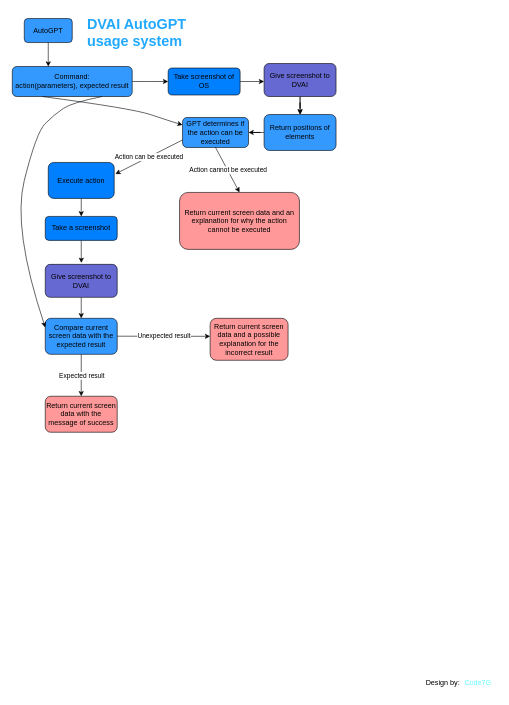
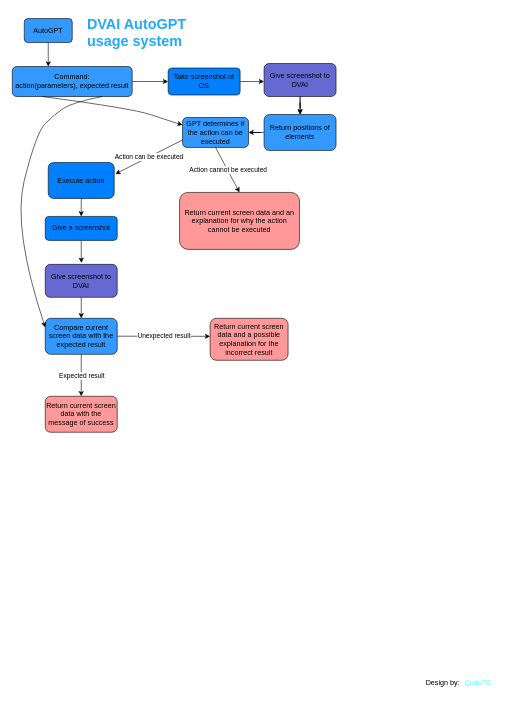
  <mxCell id="0" />
  <mxCell id="1" parent="0" />
  <mxCell id="2" style="edgeStyle=orthogonalEdgeStyle;rounded=0;orthogonalLoop=1;jettySize=auto;html=1;" parent="1" source="3" edge="1"><mxGeometry relative="1" as="geometry"><mxPoint x="80" y="110" as="targetPoint" /></mxGeometry></mxCell>
  <mxCell id="3" value="AutoGPT" style="rounded=1;whiteSpace=wrap;html=1;fillColor=#3399FF;" parent="1" vertex="1"><mxGeometry x="40" y="30" width="80" height="40" as="geometry" /></mxCell>
  <mxCell id="4" style="edgeStyle=orthogonalEdgeStyle;rounded=0;orthogonalLoop=1;jettySize=auto;html=1;exitX=1;exitY=0.5;exitDx=0;exitDy=0;" parent="1" source="5" edge="1"><mxGeometry relative="1" as="geometry"><mxPoint x="280" y="135" as="targetPoint" /></mxGeometry></mxCell>
  <mxCell id="5" value="Command:&lt;br&gt;action(parameters), expected result" style="rounded=1;whiteSpace=wrap;html=1;fillColor=#3399FF;" parent="1" vertex="1"><mxGeometry x="20" y="110" width="200" height="50" as="geometry" /></mxCell>
  <mxCell id="6" style="edgeStyle=orthogonalEdgeStyle;rounded=0;orthogonalLoop=1;jettySize=auto;html=1;exitX=1;exitY=0.5;exitDx=0;exitDy=0;" parent="1" source="7" edge="1"><mxGeometry relative="1" as="geometry"><mxPoint x="440" y="135" as="targetPoint" /></mxGeometry></mxCell>
  <mxCell id="7" value="Take screenshot of OS" style="rounded=1;whiteSpace=wrap;html=1;fillColor=#007FFF;" parent="1" vertex="1"><mxGeometry x="280" y="112.5" width="120" height="45" as="geometry" /></mxCell>
  <mxCell id="8" style="edgeStyle=orthogonalEdgeStyle;rounded=0;orthogonalLoop=1;jettySize=auto;html=1;exitX=0.5;exitY=1;exitDx=0;exitDy=0;" parent="1" source="10" edge="1"><mxGeometry relative="1" as="geometry"><mxPoint x="500.143" y="190" as="targetPoint" /></mxGeometry></mxCell>
  <mxCell id="9" value="" style="edgeStyle=orthogonalEdgeStyle;rounded=0;orthogonalLoop=1;jettySize=auto;html=1;" edge="1" parent="1" source="10" target="12"><mxGeometry relative="1" as="geometry" /></mxCell>
  <mxCell id="10" value="Give screenshot to DVAI" style="rounded=1;whiteSpace=wrap;html=1;fillColor=#6669D1;" parent="1" vertex="1"><mxGeometry x="440" y="105" width="120" height="55" as="geometry" /></mxCell>
  <mxCell id="11" style="edgeStyle=orthogonalEdgeStyle;rounded=0;orthogonalLoop=1;jettySize=auto;html=1;entryX=1;entryY=0.5;entryDx=0;entryDy=0;" parent="1" source="12" target="13" edge="1"><mxGeometry relative="1" as="geometry" /></mxCell>
  <mxCell id="12" value="Return positions of elements" style="rounded=1;whiteSpace=wrap;html=1;fillColor=#3399FF;" parent="1" vertex="1"><mxGeometry x="440" y="190" width="120" height="60" as="geometry" /></mxCell>
  <mxCell id="13" value="GPT determines if the action can be executed" style="rounded=1;whiteSpace=wrap;html=1;fillColor=#3399FF;" parent="1" vertex="1"><mxGeometry x="304" y="195" width="110" height="50" as="geometry" /></mxCell>
  <mxCell id="14" value="" style="curved=1;endArrow=classic;html=1;rounded=0;exitX=0.25;exitY=1;exitDx=0;exitDy=0;entryX=0;entryY=0.25;entryDx=0;entryDy=0;" parent="1" source="5" target="13" edge="1"><mxGeometry width="50" height="50" relative="1" as="geometry"><mxPoint x="150" y="230" as="sourcePoint" /><mxPoint x="200" y="180" as="targetPoint" /><Array as="points"><mxPoint x="220" y="180" /><mxPoint x="280" y="200" /></Array></mxGeometry></mxCell>
  <mxCell id="15" style="edgeStyle=orthogonalEdgeStyle;rounded=0;orthogonalLoop=1;jettySize=auto;html=1;" parent="1" source="16" edge="1"><mxGeometry relative="1" as="geometry"><mxPoint x="135" y="360" as="targetPoint" /></mxGeometry></mxCell>
  <mxCell id="16" value="Execute action" style="rounded=1;whiteSpace=wrap;html=1;fillColor=#007FFF;" parent="1" vertex="1"><mxGeometry x="80" y="270" width="110" height="60" as="geometry" /></mxCell>
  <mxCell id="17" value="Return current screen data and an explanation for why the action cannot be executed" style="rounded=1;whiteSpace=wrap;html=1;fillColor=#FF9999;" parent="1" vertex="1"><mxGeometry x="299" y="320" width="200" height="95" as="geometry" /></mxCell>
  <mxCell id="18" value="" style="endArrow=classic;html=1;rounded=0;exitX=0.5;exitY=1;exitDx=0;exitDy=0;entryX=0.5;entryY=0;entryDx=0;entryDy=0;" parent="1" source="13" target="17" edge="1"><mxGeometry relative="1" as="geometry"><mxPoint x="310" y="280" as="sourcePoint" /><mxPoint x="410" y="280" as="targetPoint" /></mxGeometry></mxCell>
  <mxCell id="19" value="Action cannot be executed" style="edgeLabel;resizable=0;html=1;align=center;verticalAlign=middle;" parent="18" connectable="0" vertex="1"><mxGeometry relative="1" as="geometry" /></mxCell>
  <mxCell id="20" value="" style="endArrow=classic;html=1;rounded=0;exitX=0;exitY=0.75;exitDx=0;exitDy=0;entryX=1.018;entryY=0.32;entryDx=0;entryDy=0;entryPerimeter=0;" parent="1" source="13" target="16" edge="1"><mxGeometry relative="1" as="geometry"><mxPoint x="160" y="280" as="sourcePoint" /><mxPoint x="260" y="280" as="targetPoint" /></mxGeometry></mxCell>
  <mxCell id="21" value="Action can be executed" style="edgeLabel;resizable=0;html=1;align=center;verticalAlign=middle;" parent="20" connectable="0" vertex="1"><mxGeometry relative="1" as="geometry" /></mxCell>
  <mxCell id="22" style="edgeStyle=orthogonalEdgeStyle;rounded=0;orthogonalLoop=1;jettySize=auto;html=1;entryX=0.502;entryY=-0.044;entryDx=0;entryDy=0;entryPerimeter=0;" parent="1" source="23" target="25" edge="1"><mxGeometry relative="1" as="geometry" /></mxCell>
- <mxCell id="23" value="Take a screenshot" style="rounded=1;whiteSpace=wrap;html=1;fillColor=#007FFF;" parent="1" vertex="1"><mxGeometry x="75" y="360" width="120" height="40" as="geometry" /></mxCell>
+ <mxCell id="23" value="Give a screenshot" style="rounded=1;whiteSpace=wrap;html=1;fillColor=#007FFF;" parent="1" vertex="1"><mxGeometry x="75" y="360" width="120" height="40" as="geometry" /></mxCell>
  <mxCell id="24" style="edgeStyle=orthogonalEdgeStyle;rounded=0;orthogonalLoop=1;jettySize=auto;html=1;" parent="1" source="25" edge="1"><mxGeometry relative="1" as="geometry"><mxPoint x="135" y="530" as="targetPoint" /></mxGeometry></mxCell>
  <mxCell id="25" value="Give screenshot to DVAI" style="rounded=1;whiteSpace=wrap;html=1;fillColor=#6669D1;" parent="1" vertex="1"><mxGeometry x="75" y="440" width="120" height="55" as="geometry" /></mxCell>
  <mxCell id="26" value="Compare current screen data with the expected result" style="rounded=1;whiteSpace=wrap;html=1;fillColor=#3399FF;" parent="1" vertex="1"><mxGeometry x="75" y="530" width="120" height="60" as="geometry" /></mxCell>
  <mxCell id="27" value="" style="curved=1;endArrow=classic;html=1;rounded=0;exitX=0.75;exitY=1;exitDx=0;exitDy=0;entryX=0;entryY=0.25;entryDx=0;entryDy=0;" parent="1" source="5" target="26" edge="1"><mxGeometry width="50" height="50" relative="1" as="geometry"><mxPoint x="60" y="260" as="sourcePoint" /><mxPoint x="60" y="550" as="targetPoint" /><Array as="points"><mxPoint x="120" y="170" /><mxPoint x="90" y="190" /><mxPoint x="60" y="220" /><mxPoint x="20" y="380" /></Array></mxGeometry></mxCell>
  <mxCell id="28" value="" style="endArrow=classic;html=1;rounded=0;" parent="1" edge="1"><mxGeometry relative="1" as="geometry"><mxPoint x="195" y="559.8" as="sourcePoint" /><mxPoint x="350" y="560" as="targetPoint" /></mxGeometry></mxCell>
  <mxCell id="29" value="Unexpected result" style="edgeLabel;resizable=0;html=1;align=center;verticalAlign=middle;" parent="28" connectable="0" vertex="1"><mxGeometry relative="1" as="geometry" /></mxCell>
  <mxCell id="30" value="Return current screen data and a possible explanation for the incorrect result" style="rounded=1;whiteSpace=wrap;html=1;fillColor=#FF9999;" parent="1" vertex="1"><mxGeometry x="350" y="530" width="130" height="70" as="geometry" /></mxCell>
  <mxCell id="31" value="" style="endArrow=classic;html=1;rounded=0;exitX=0.5;exitY=1;exitDx=0;exitDy=0;" parent="1" source="26" edge="1"><mxGeometry relative="1" as="geometry"><mxPoint x="100" y="670" as="sourcePoint" /><mxPoint x="135" y="660" as="targetPoint" /></mxGeometry></mxCell>
  <mxCell id="32" value="Expected result" style="edgeLabel;resizable=0;html=1;align=center;verticalAlign=middle;" parent="31" connectable="0" vertex="1"><mxGeometry relative="1" as="geometry" /></mxCell>
  <mxCell id="33" value="Return current screen data with the message of success" style="rounded=1;whiteSpace=wrap;html=1;fillColor=#ff9999;" parent="1" vertex="1"><mxGeometry x="75" y="660" width="120" height="60" as="geometry" /></mxCell>
  <mxCell id="34" value="&lt;h1&gt;&lt;font color=&quot;#20a9fe&quot;&gt;DVAI AutoGPT usage system&lt;/font&gt;&lt;/h1&gt;" style="text;html=1;strokeColor=none;fillColor=none;spacing=5;spacingTop=-20;whiteSpace=wrap;overflow=hidden;rounded=0;" parent="1" vertex="1"><mxGeometry x="140" y="20" width="179" height="120" as="geometry" /></mxCell>
  <mxCell id="35" value="Design by:&amp;nbsp;" style="text;html=1;strokeColor=none;fillColor=none;align=center;verticalAlign=middle;whiteSpace=wrap;rounded=0;" parent="1" vertex="1"><mxGeometry x="700" y="1122.5" width="80" height="30" as="geometry" /></mxCell>
  <mxCell id="36" value="&lt;font color=&quot;#66ffff&quot;&gt;Code7G&lt;/font&gt;" style="text;html=1;strokeColor=none;fillColor=none;align=center;verticalAlign=middle;whiteSpace=wrap;rounded=0;" parent="1" vertex="1"><mxGeometry x="767" y="1122.5" width="60" height="30" as="geometry" /></mxCell>
